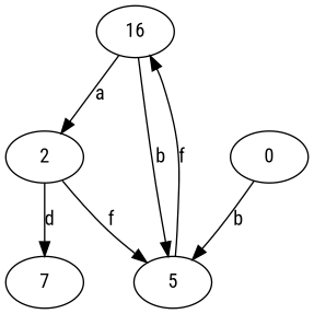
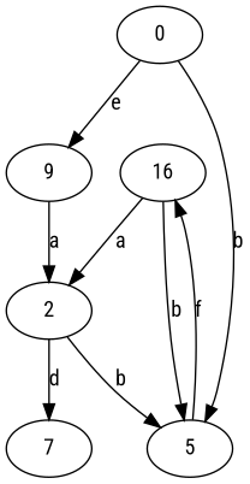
  strict digraph {
    fontname="Roboto Condensed"
    node [fontname="Roboto Condensed"]
    edge [fontname="Roboto Condensed"]
    n1 [label=16]
    2
    5
    7
+   9
    0
    n1 -> 2 [label=a]
    n1 -> 5 [label=b]
-   2 -> 5 [label=f]
+   2 -> 5 [label=b]
    2 -> 7 [label=d]
    5 -> n1 [label=f]
+   9 -> 2 [label=a]
    0 -> 5 [label=b]
+   0 -> 9 [label=e]
  }
